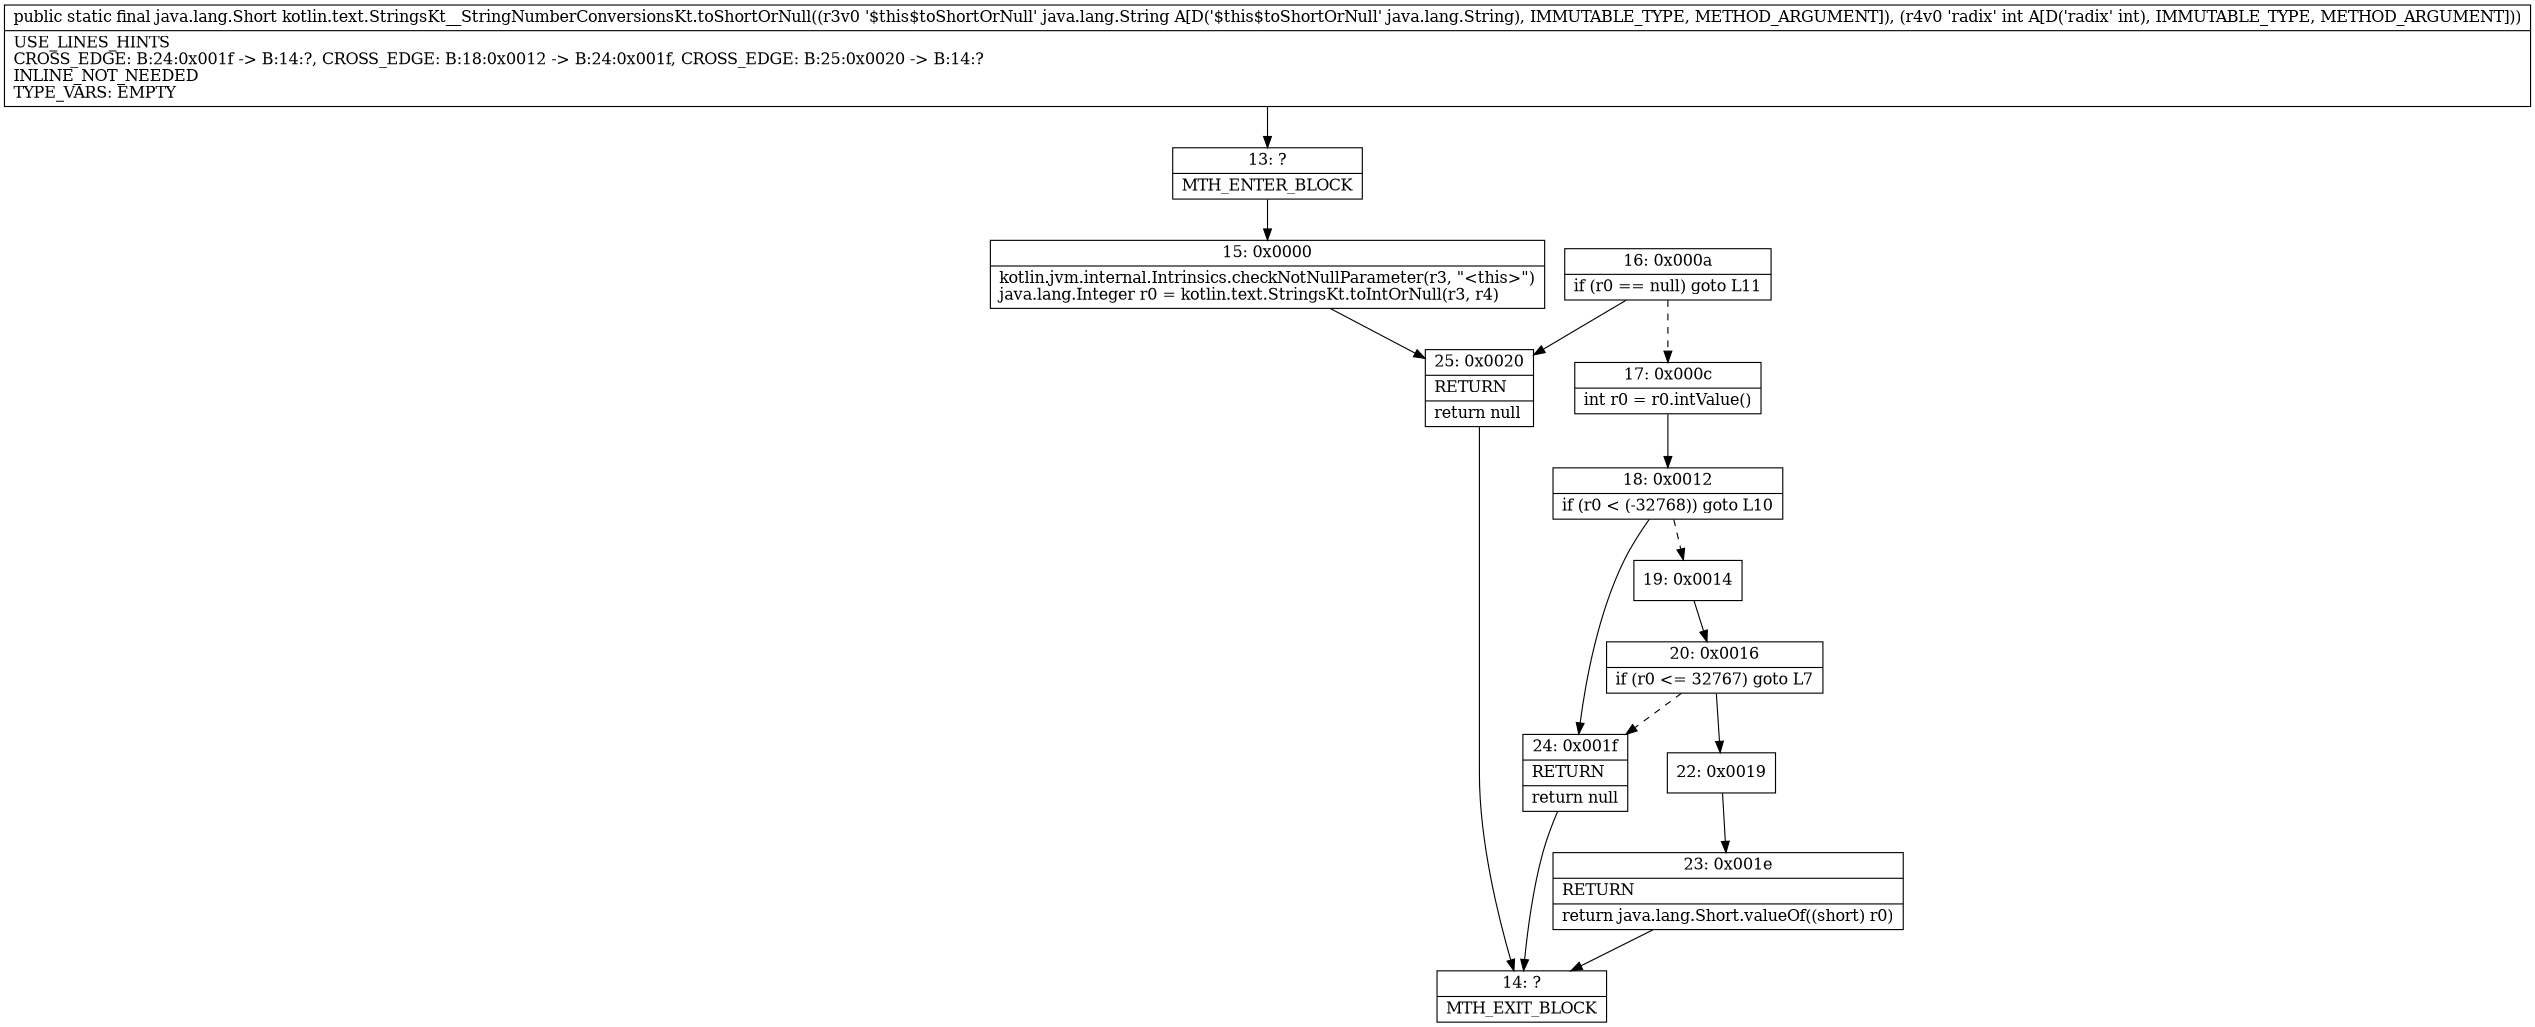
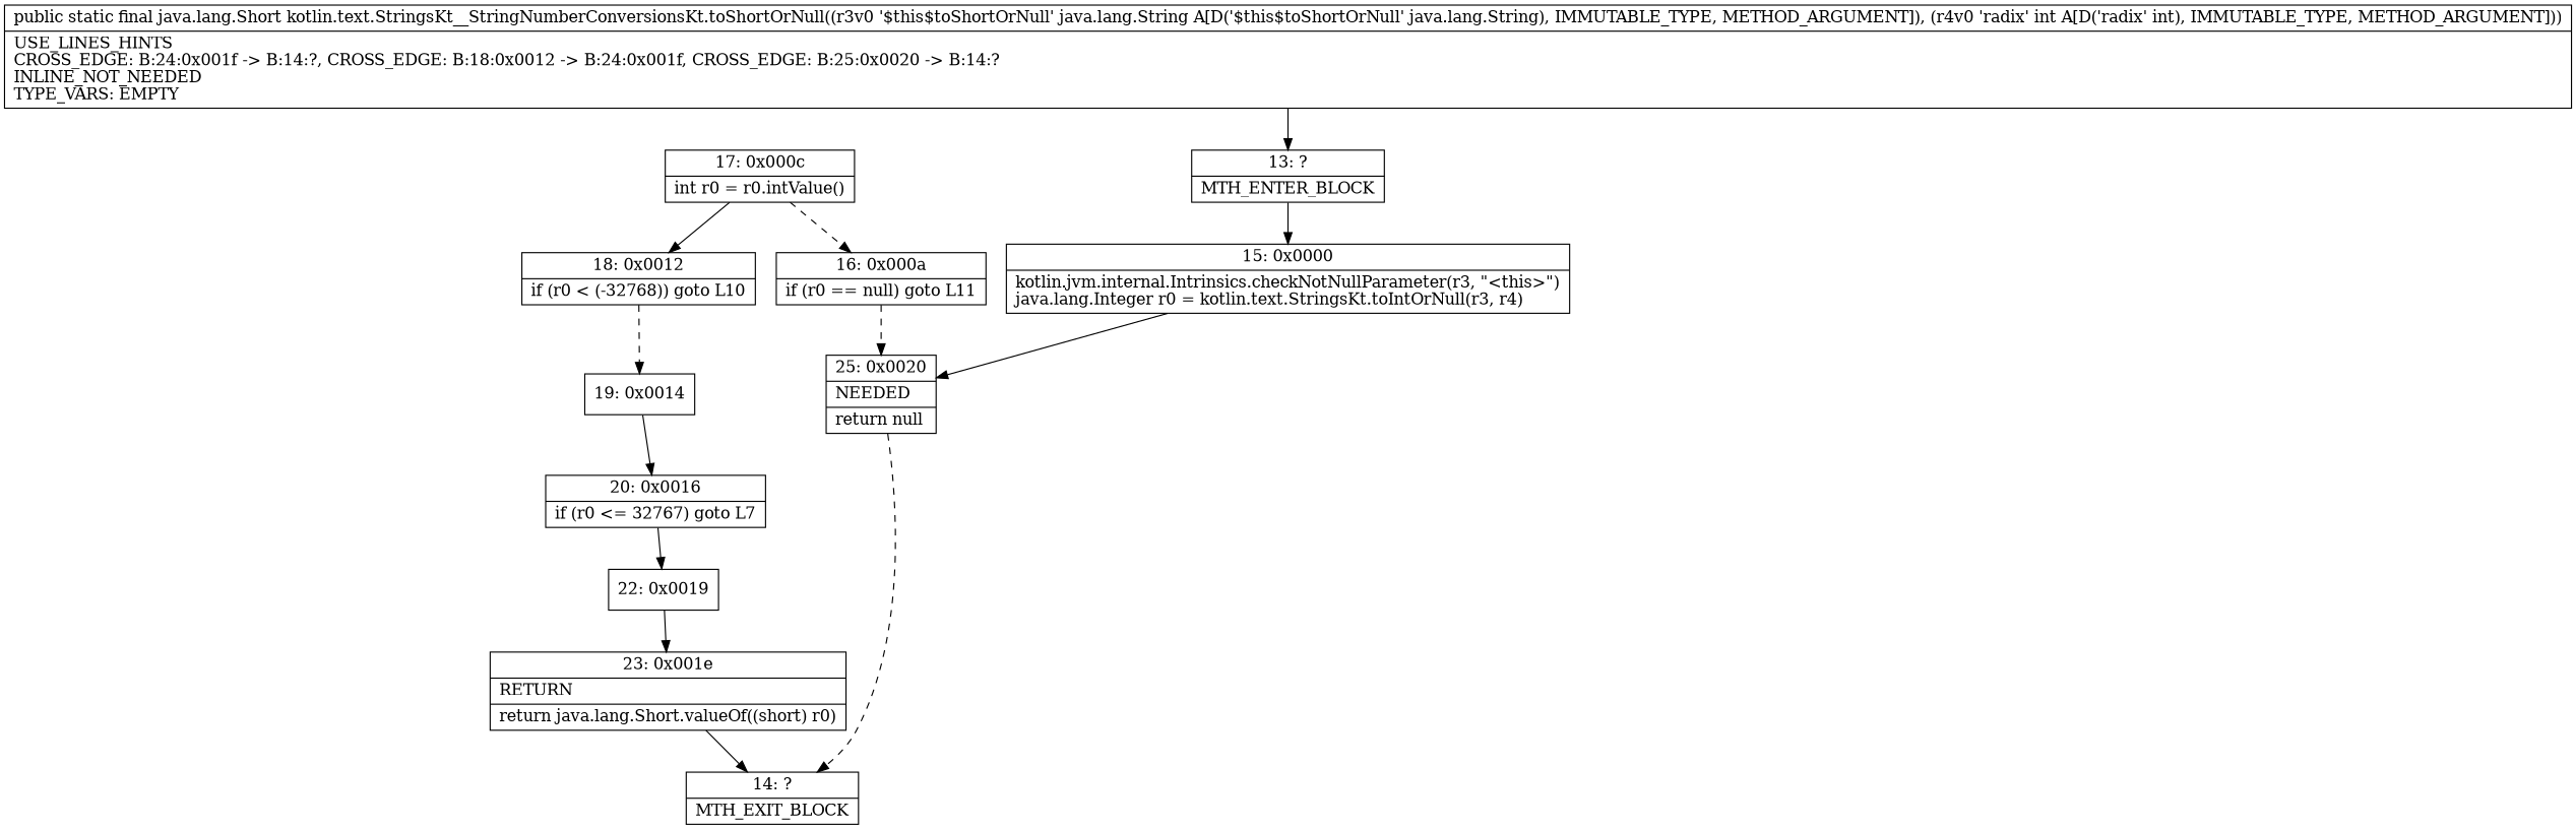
  digraph {
    node [shape=record]
    n1 [label="{13\:\ ?|MTH_ENTER_BLOCK\l}"]
    n2 [label="{15\:\ 0x0000|kotlin.jvm.internal.Intrinsics.checkNotNullParameter(r3, \"\<this\>\")\ljava.lang.Integer r0 = kotlin.text.StringsKt.toIntOrNull(r3, r4)\l}"]
-   n3 [label="{25\:\ 0x0020|RETURN\l|return null\l}"]
+   n3 [label="{25\:\ 0x0020|NEEDED\l|return null\l}"]
    n4 [label="{16\:\ 0x000a|if (r0 == null) goto L11\l}"]
    n5 [label="{17\:\ 0x000c|int r0 = r0.intValue()\l}"]
    n6 [label="{18\:\ 0x0012|if (r0 \< (\-32768)) goto L10\l}"]
    n7 [label="{14\:\ ?|MTH_EXIT_BLOCK\l}"]
    n8 [label="{19\:\ 0x0014}"]
-   n9 [label="{24\:\ 0x001f|RETURN\l|return null\l}"]
    n10 [label="{20\:\ 0x0016|if (r0 \<= 32767) goto L7\l}"]
    n11 [label="{22\:\ 0x0019}"]
    n12 [label="{23\:\ 0x001e|RETURN\l|return java.lang.Short.valueOf((short) r0)\l}"]
    n13 [label="{public static final java.lang.Short kotlin.text.StringsKt__StringNumberConversionsKt.toShortOrNull((r3v0 '$this$toShortOrNull' java.lang.String A[D('$this$toShortOrNull' java.lang.String), IMMUTABLE_TYPE, METHOD_ARGUMENT]), (r4v0 'radix' int A[D('radix' int), IMMUTABLE_TYPE, METHOD_ARGUMENT]))  | USE_LINES_HINTS\lCROSS_EDGE: B:24:0x001f \-\> B:14:?, CROSS_EDGE: B:18:0x0012 \-\> B:24:0x001f, CROSS_EDGE: B:25:0x0020 \-\> B:14:?\lINLINE_NOT_NEEDED\lTYPE_VARS: EMPTY\l}"]
    n1 -> n2
    n2 -> n3
-   n3 -> n7
-   n4 -> n3
-   n4 -> n5 [style=dashed]
+   n3 -> n7 [style=dashed]
+   n4 -> n3 [style=dashed]
+   n5 -> n4 [style=dashed]
    n5 -> n6
    n6 -> n8 [style=dashed]
-   n6 -> n9
    n8 -> n10
-   n9 -> n7
-   n10 -> n9 [style=dashed]
    n10 -> n11
    n11 -> n12
    n12 -> n7
    n13 -> n1
  }
